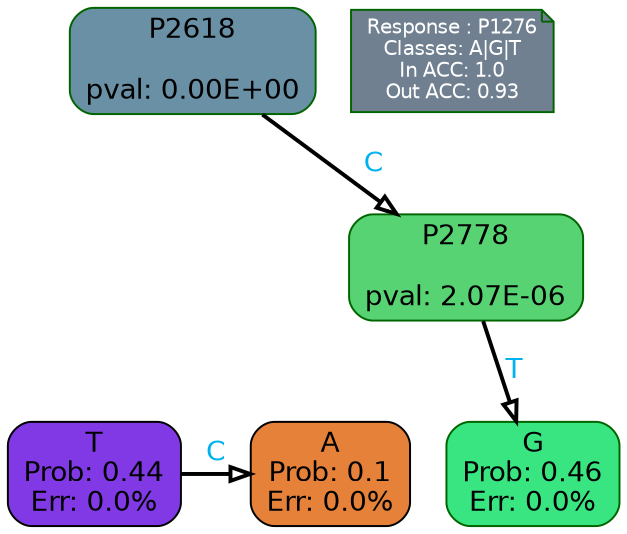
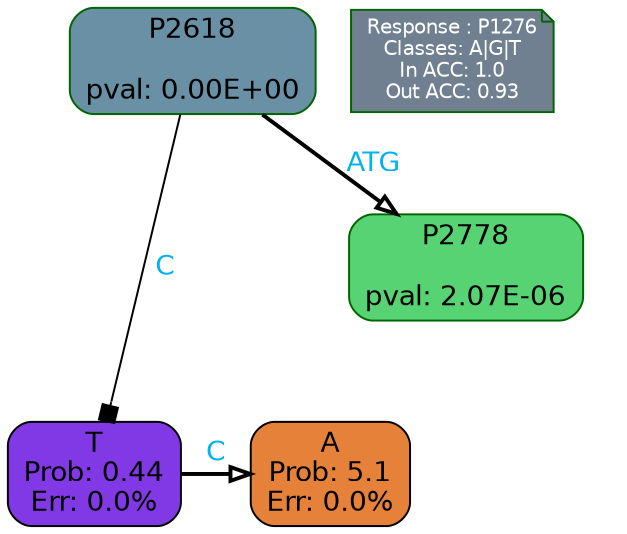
  digraph {
    ranksep=equally
    splines=polylines
    node [color=darkgreen fontname=helvetica shape=box style="filled, rounded"]
    edge [arrowhead=onormal fontcolor=deepskyblue2 fontname=helvetica style=bold]
-   n1 [color=black fillcolor="#e58139" label="A\nProb: 0.1\nErr: 0.0%"]
-   n2 [fillcolor="#39e581" label="G\nProb: 0.46\nErr: 0.0%"]
+   n1 [color=black fillcolor="#e58139" label="A\nProb: 5.1\nErr: 0.0%"]
    n3 [color=black fillcolor="#8139e5" label="T\nProb: 0.44\nErr: 0.0%"]
    n4 [align=left fillcolor=slategray fontcolor=white fontsize=10 label="Response : P1276\nClasses: A|G|T\nIn ACC: 1.0\nOut ACC: 0.93\n" shape=note style=filled]
    n5 [fillcolor="#6990a5" label="P2618\n\npval: 0.00E+00"]
    n6 [fillcolor="#57d374" label="P2778\n\npval: 2.07E-06"]
    subgraph sub_1 {
      rank=same
      n1
-     n2
      n3
    }
    subgraph sub_2 {
      rank=same
      n4
      n5
    }
    n3 -> n1 [label=C]
-   n5 -> n6 [label=C]
-   n6 -> n2 [label=T]
+   n5 -> n3 [arrowhead=box label=C style=solid]
+   n5 -> n6 [label=ATG]
  }
